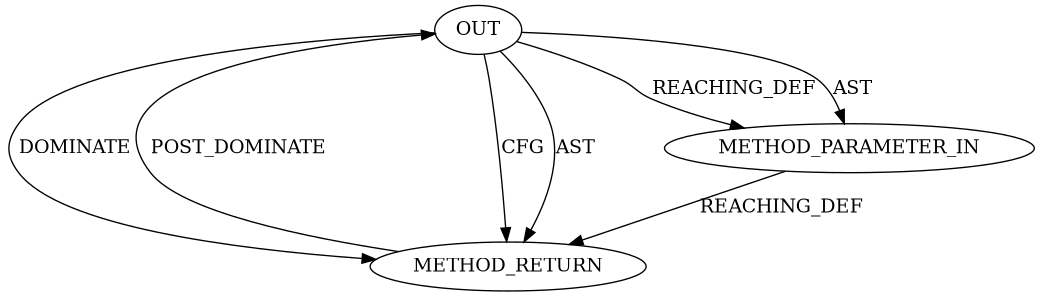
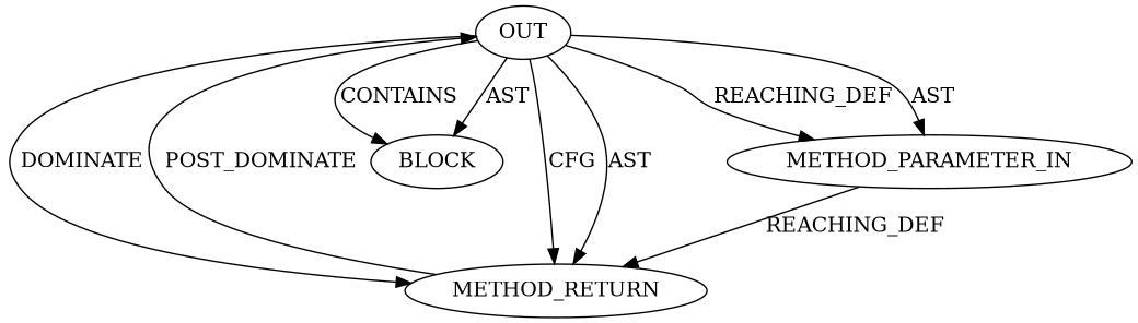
  digraph {
    node [CODE="<empty>" ORDER=1 TYPE_FULL_NAME=ANY]
+   n1 [ARGUMENT_INDEX=1 label=BLOCK]
    n2 [CODE=RET EVALUATION_STRATEGY=BY_VALUE ORDER=2 label=METHOD_RETURN]
    n3 [AST_PARENT_FULL_NAME="<global>" AST_PARENT_TYPE=NAMESPACE_BLOCK FILENAME="<empty>" FULL_NAME=crypto_aead_reqsize IS_EXTERNAL=true NAME=crypto_aead_reqsize ORDER=0 label=OUT TYPE_FULL_NAME=""]
    n4 [CODE=p1 EVALUATION_STRATEGY=BY_VALUE INDEX=1 IS_VARIADIC=false NAME=p1 label=METHOD_PARAMETER_IN]
    n2 -> n3 [label=POST_DOMINATE]
+   n3 -> n1 [label=CONTAINS]
+   n3 -> n1 [label=AST]
    n3 -> n2 [label=CFG]
    n3 -> n2 [label=AST]
    n3 -> n2 [label=DOMINATE]
    n3 -> n4 [label=REACHING_DEF]
    n3 -> n4 [label=AST]
    n4 -> n2 [VARIABLE=p1 label=REACHING_DEF]
  }
